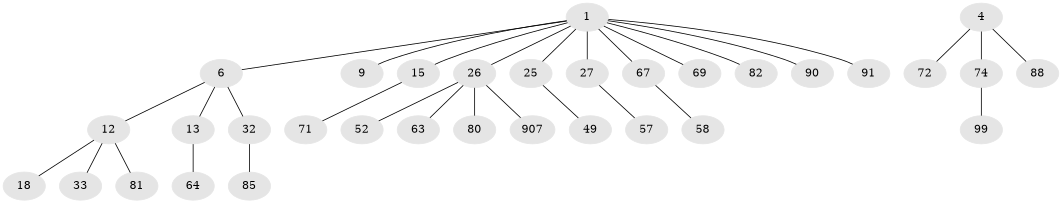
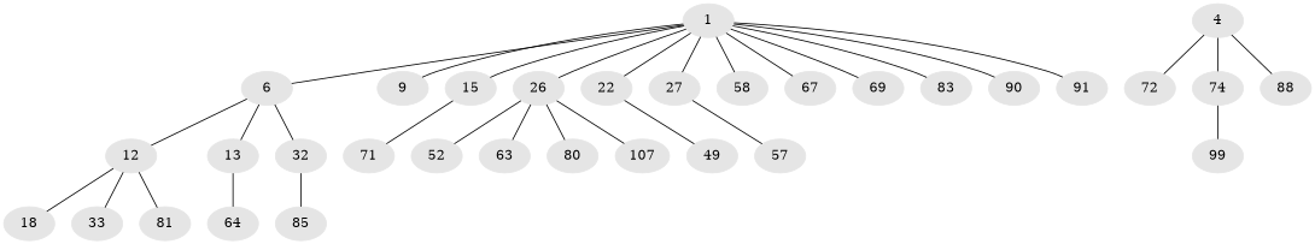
  graph {
    node [color=gray90 style=filled]
    1 [super="+2+3+5"]
    6 [super="+10+60"]
    9 [super="+37+28+44+17"]
    15 [super="+112+70+23"]
    n5 [label=26 super="+29+65+26"]
-   25 [super="+101+36"]
+   25 [super="+101+36" label=22]
    27 [super="+54+39"]
    58 [super="+73+106+103"]
    67 [super="+68"]
    69 [super="+105"]
-   83 [label=82]
+   83
    90 [super="+104"]
    91
    4 [super="+53+7+8+75+24+56"]
    72 [super="+98"]
    74 [super="+96+78"]
    88
    12 [super="+14+45"]
    13 [super="+19+100"]
    32
    71 [super="+82+95+76"]
    52
    63
    80
-   107 [label=907]
+   107
    49 [super="+59"]
    57
    99
    18 [super="+47"]
    33 [super="+92"]
    81
    64
    85
    1 -- 6
    1 -- 9
    1 -- 15
    1 -- n5
    1 -- 25
    1 -- 27
-   67 -- 58
+   1 -- 58
    1 -- 67
    1 -- 69
    1 -- 83
    1 -- 90
    1 -- 91
    6 -- 12
    6 -- 13
    6 -- 32
    15 -- 71
    n5 -- 52
    n5 -- 63
    n5 -- 80
    n5 -- 107
    25 -- 49
    27 -- 57
    4 -- 72
    4 -- 74
    4 -- 88
    74 -- 99
    12 -- 18
    12 -- 33
    12 -- 81
    13 -- 64
    32 -- 85
  }
